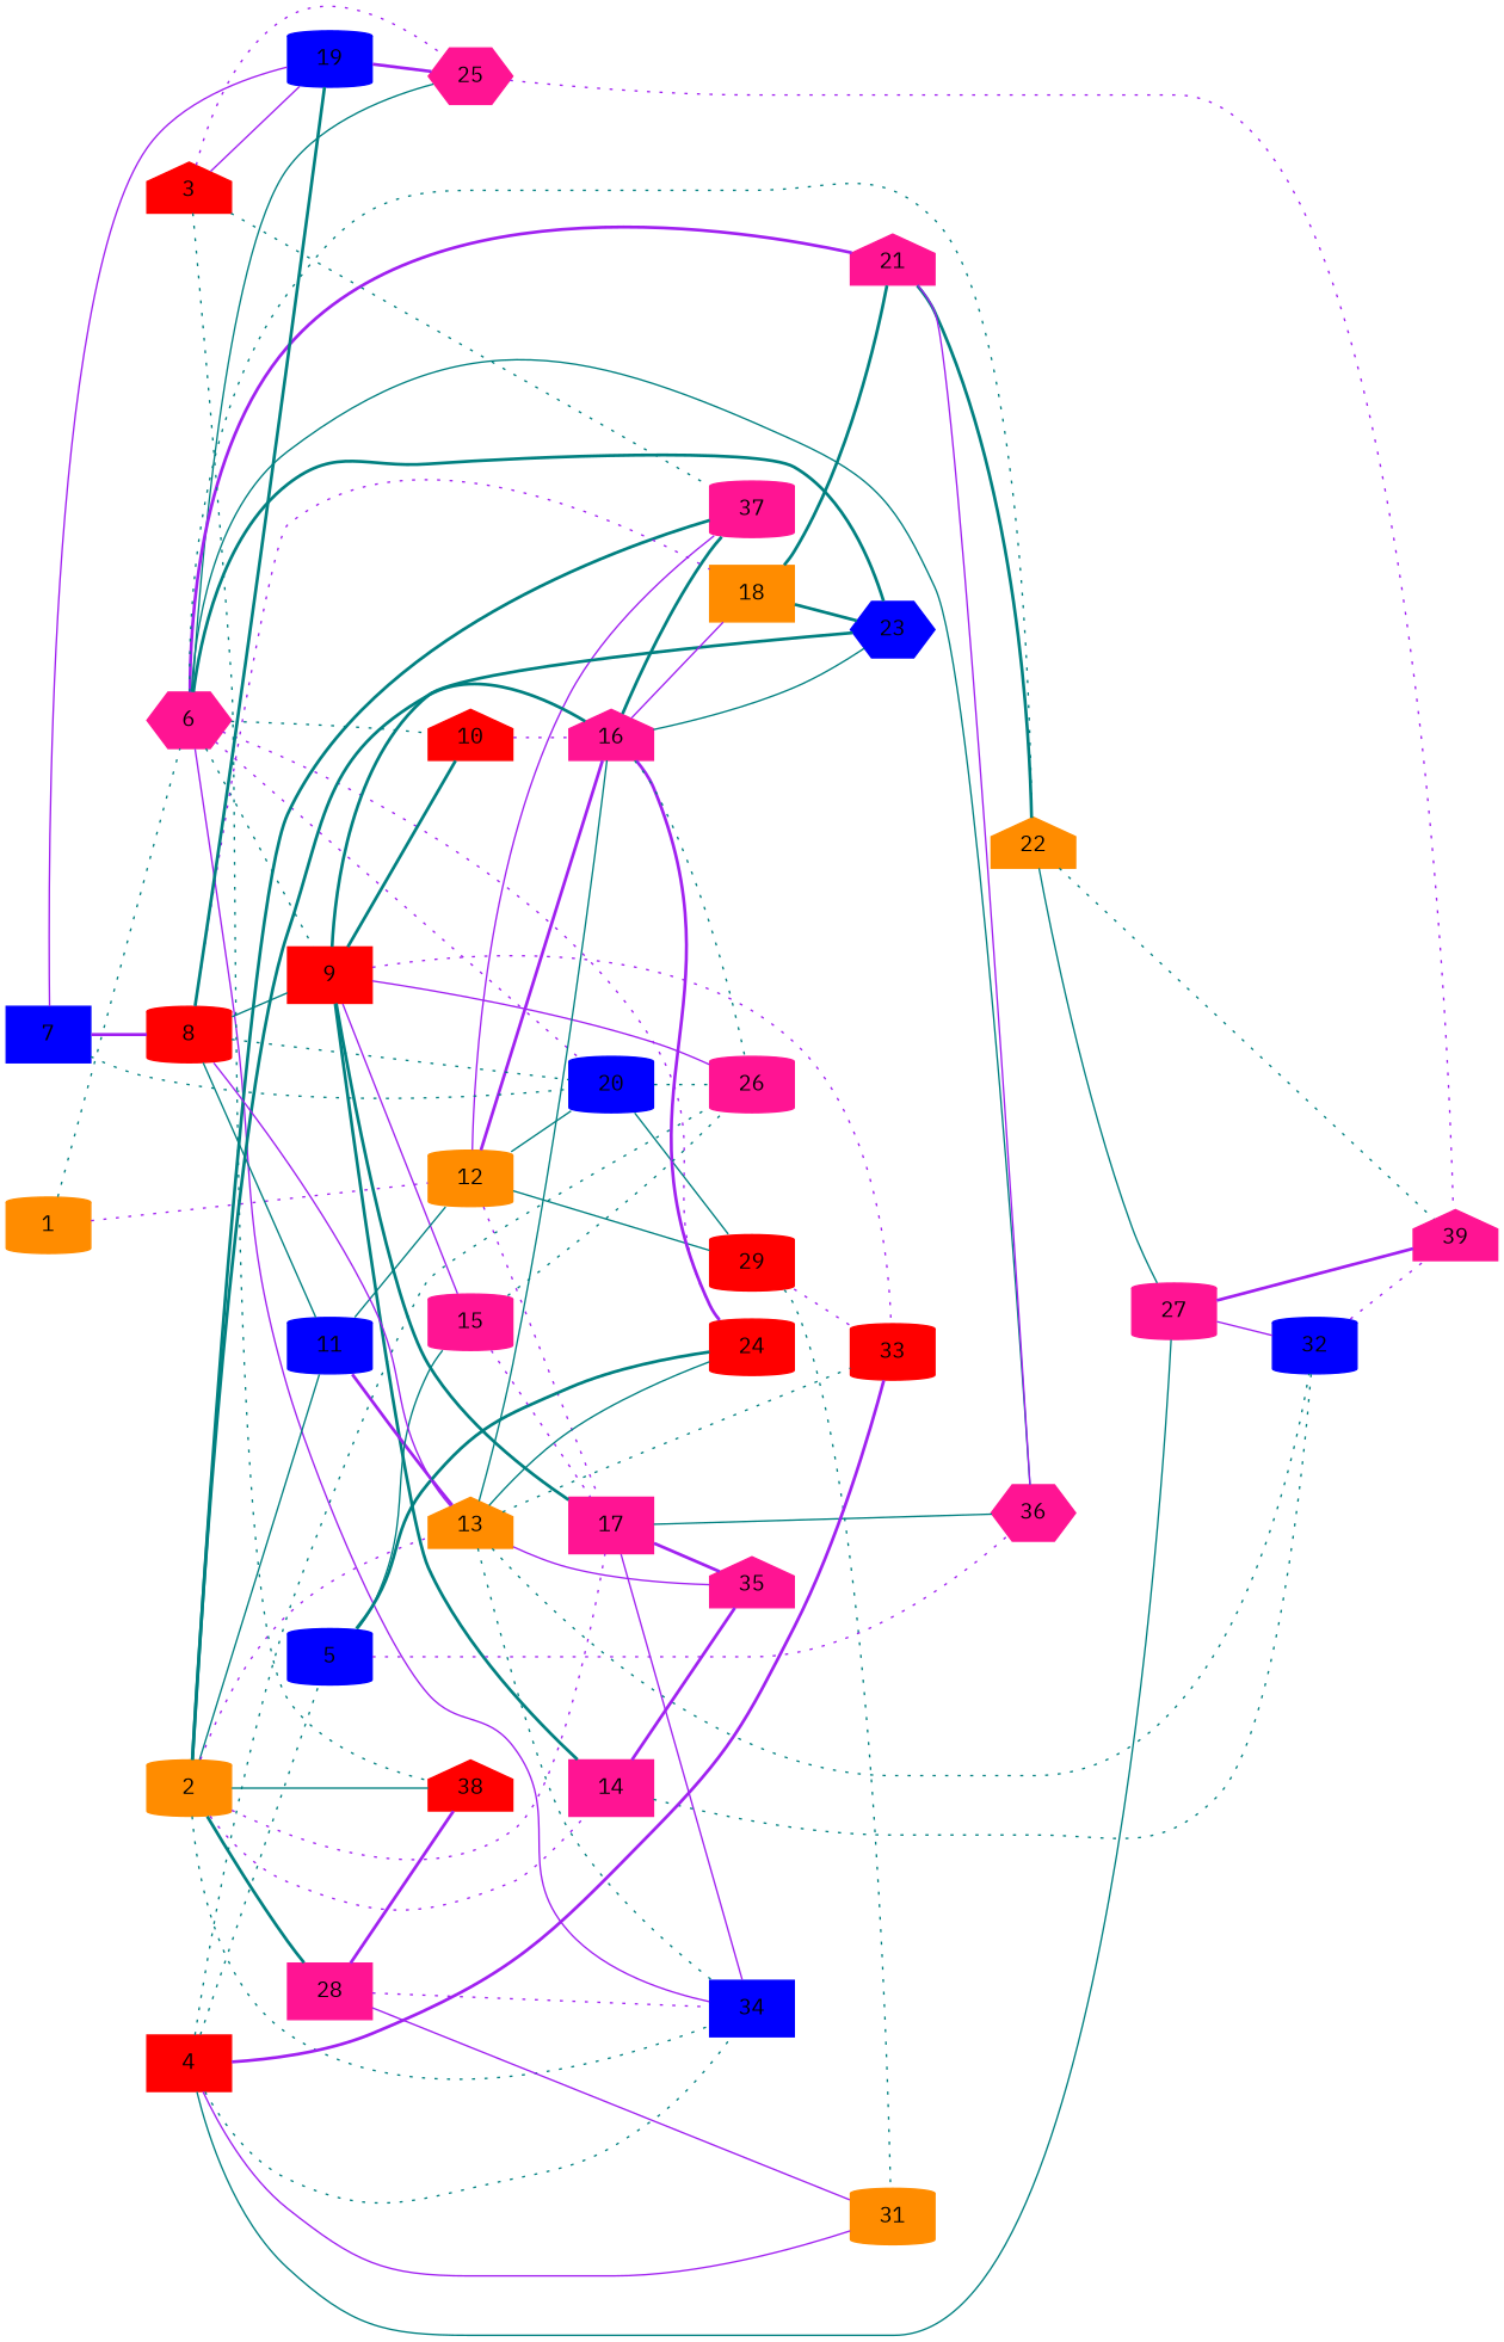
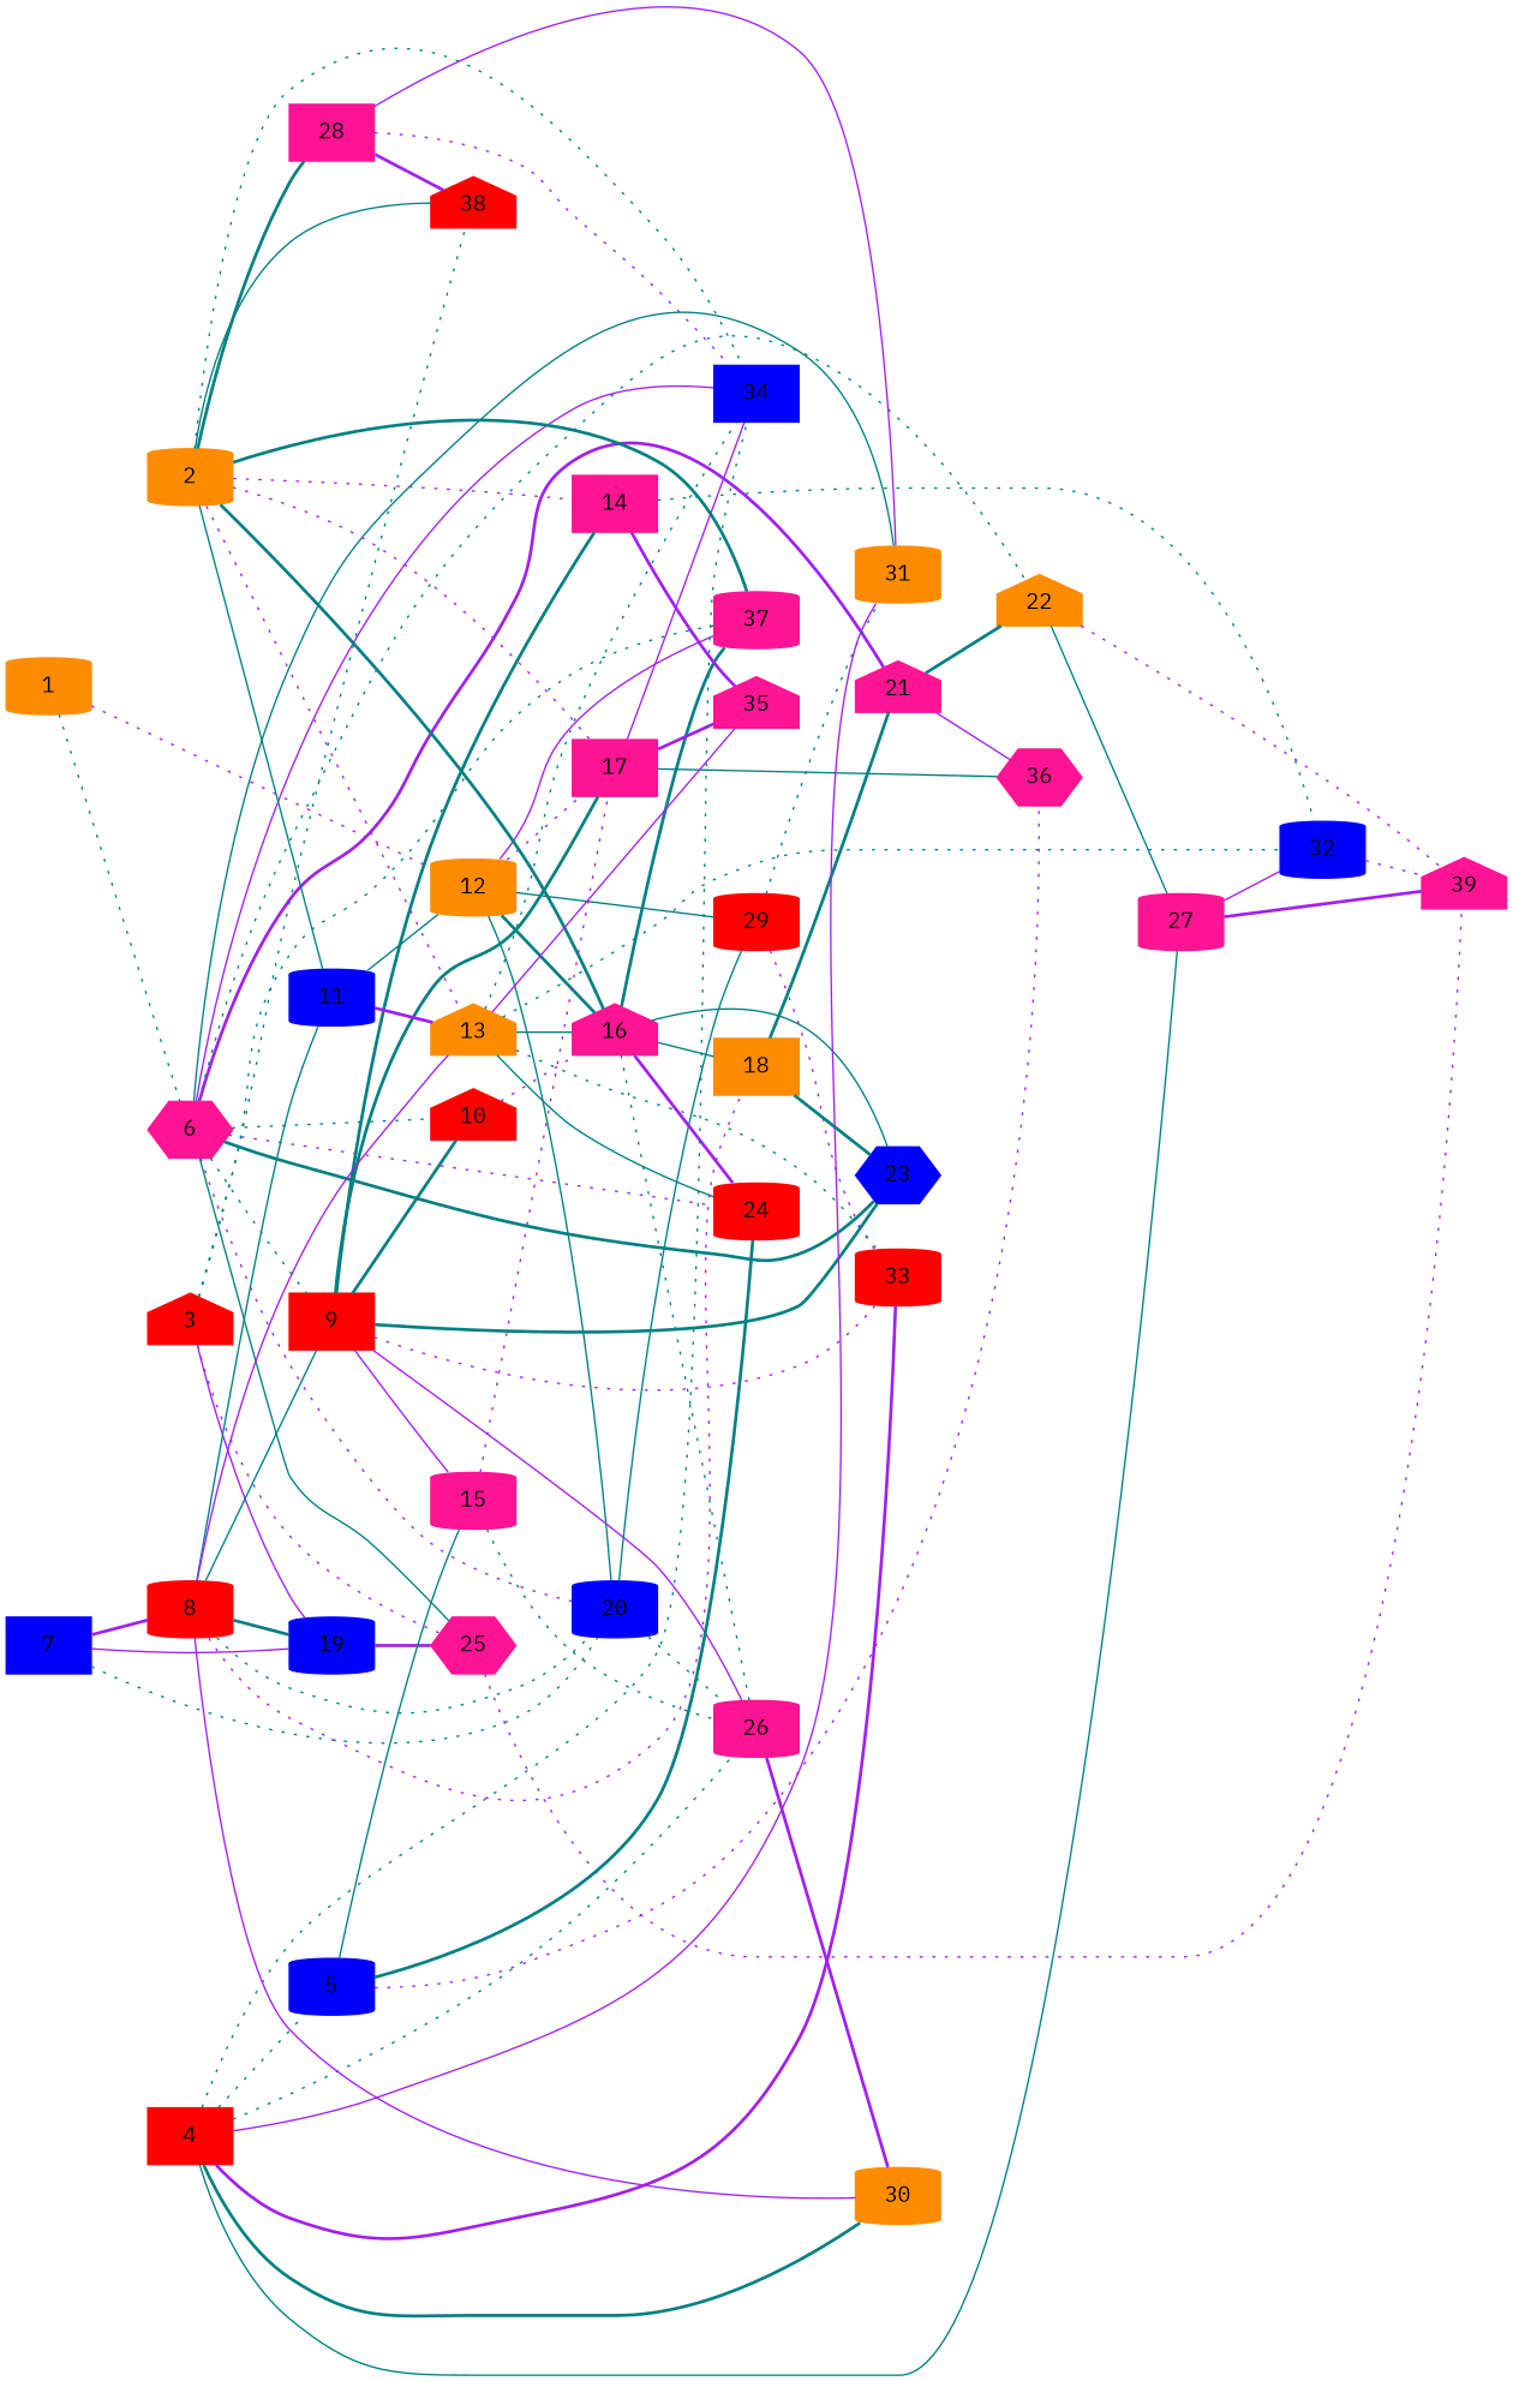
  graph {
    fontname="IBM Plex Mono"
    rankdir=LR
    node [color=deeppink fontname="IBM Plex Mono" shape=cylinder style=filled]
    edge [color=teal fontname="IBM Plex Mono" style=dotted weight=1.0]
    1 [color=darkorange]
    6 [shape=hexagon]
    12 [color=darkorange]
    34 [color=blue shape=box]
    25 [shape=hexagon]
    31 [color=darkorange]
    24 [color=red]
    9 [color=red shape=box]
    10 [color=red shape=house]
    20 [color=blue]
    21 [shape=house]
    22 [color=darkorange shape=house]
    23 [color=blue shape=hexagon]
    16 [shape=house]
    17 [shape=box]
    37
    29 [color=red]
    2 [color=darkorange]
    11 [color=blue]
    13 [color=darkorange shape=house]
    14 [shape=box]
    28 [shape=box]
    38 [color=red shape=house]
    33 [color=red]
    32 [color=blue]
    35 [shape=house]
    26
    18 [color=darkorange shape=box]
    36 [shape=hexagon]
    3 [color=red shape=house]
    19 [color=blue]
    39 [shape=house]
    4 [color=red shape=box]
    5 [color=blue]
    27
+   30 [color=darkorange]
    15
    7 [color=blue shape=box]
    8 [color=red]
    1 -- 6
    1 -- 12 [color=purple weight=3.0]
    6 -- 34 [color=purple style=solid]
    6 -- 25 [style=solid]
-   6 -- 36 [style=solid]
+   6 -- 31 [style=solid]
    6 -- 24 [color=purple]
    6 -- 9
    6 -- 10
    6 -- 20 [color=purple weight=2.0]
    6 -- 21 [color=purple style=bold]
    6 -- 22
    6 -- 23 [style=bold]
    12 -- 20 [style=solid]
-   12 -- 16 [color=purple style=bold weight=2.0]
+   12 -- 16 [style=bold weight=2.0]
    12 -- 17 [color=purple]
    12 -- 37 [color=purple style=solid]
    12 -- 29 [style=solid]
    25 -- 39 [color=purple]
    9 -- 10 [style=bold weight=2.0]
    9 -- 23 [style=bold]
    9 -- 17 [style=bold weight=3.0]
    9 -- 14 [style=bold]
    9 -- 33 [color=purple]
    9 -- 26 [color=purple style=solid]
    9 -- 15 [color=purple style=solid]
    10 -- 16 [color=purple]
    20 -- 29 [style=solid]
    20 -- 26 [weight=2.0]
    21 -- 22 [style=bold]
    21 -- 36 [color=purple style=solid]
-   22 -- 39
+   22 -- 39 [color=purple]
    22 -- 27 [style=solid]
    16 -- 24 [color=purple style=bold]
    16 -- 23 [style=solid]
    16 -- 37 [style=bold]
    16 -- 26
-   16 -- 18 [color=purple style=solid]
+   16 -- 18 [style=solid]
    17 -- 34 [color=purple style=solid]
    17 -- 35 [color=purple style=bold weight=2.0]
    17 -- 36 [style=solid weight=2.0]
    29 -- 31
    29 -- 33 [color=purple]
    2 -- 34
    2 -- 16 [style=bold]
    2 -- 17 [color=purple weight=2.0]
    2 -- 37 [style=bold]
    2 -- 11 [style=solid]
    2 -- 13 [color=purple weight=2.0]
    2 -- 14 [color=purple]
    2 -- 28 [style=bold]
    2 -- 38 [style=solid weight=2.0]
    11 -- 12 [style=solid]
    11 -- 13 [color=purple style=bold]
    13 -- 34
    13 -- 24 [style=solid]
    13 -- 16 [style=solid]
    13 -- 33
    13 -- 32
    13 -- 35 [color=purple style=solid]
    14 -- 32
    14 -- 35 [color=purple style=bold]
    28 -- 34 [color=purple]
    28 -- 31 [color=purple style=solid]
    28 -- 38 [color=purple style=bold]
    32 -- 39 [color=purple]
+   26 -- 30 [color=purple style=bold]
    18 -- 21 [style=bold]
    18 -- 23 [style=bold]
    3 -- 25 [color=purple]
    3 -- 37
    3 -- 38
    3 -- 19 [color=purple style=solid]
    19 -- 25 [color=purple style=bold]
    4 -- 34
    4 -- 31 [color=purple style=solid]
    4 -- 33 [color=purple style=bold]
    4 -- 26 [weight=2.0]
    4 -- 5
    4 -- 27 [style=solid]
+   4 -- 30 [style=bold]
    5 -- 24 [style=bold]
    5 -- 36 [color=purple]
    5 -- 15 [style=solid]
    27 -- 32 [color=purple style=solid]
    27 -- 39 [color=purple style=bold]
    15 -- 17 [color=purple]
    15 -- 26
    7 -- 20
    7 -- 19 [color=purple style=solid]
    7 -- 8 [color=purple style=bold weight=2.0]
    8 -- 9 [style=solid]
    8 -- 20
    8 -- 11 [style=solid]
    8 -- 13 [color=purple style=solid weight=3.0]
    8 -- 18 [color=purple]
    8 -- 19 [style=bold]
+   8 -- 30 [color=purple style=solid weight=2.0]
  }
